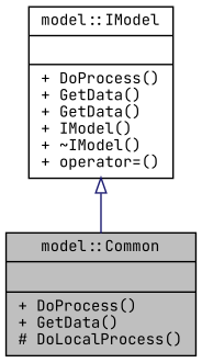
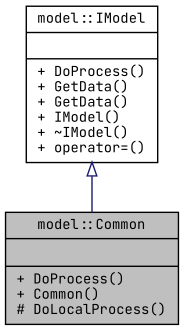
  digraph {
    fontname="JetBrains Mono"
    node [color=black fontname="JetBrains Mono" fontsize=10 shape=record style=filled]
-   n1 [fillcolor=grey75 fontcolor=black height=0.2 label="{model::Common\n||+ DoProcess()\l+ GetData()\l# DoLocalProcess()\l}" width=0.4]
+   n1 [fillcolor=grey75 fontcolor=black height=0.2 label="{model::Common\n||+ DoProcess()\l+ Common()\l# DoLocalProcess()\l}" width=0.4]
    n2 [fillcolor=white height=0.2 label="{model::IModel\n||+ DoProcess()\l+ GetData()\l+ GetData()\l+ IModel()\l+ ~IModel()\l+ operator=()\l}" width=0.4]
    n2 -> n1 [arrowtail=onormal color=midnightblue dir=back fontname="JetBrains Mono" fontsize=10 labelfontname=Verdana labelfontsize=10 style=solid]
  }
